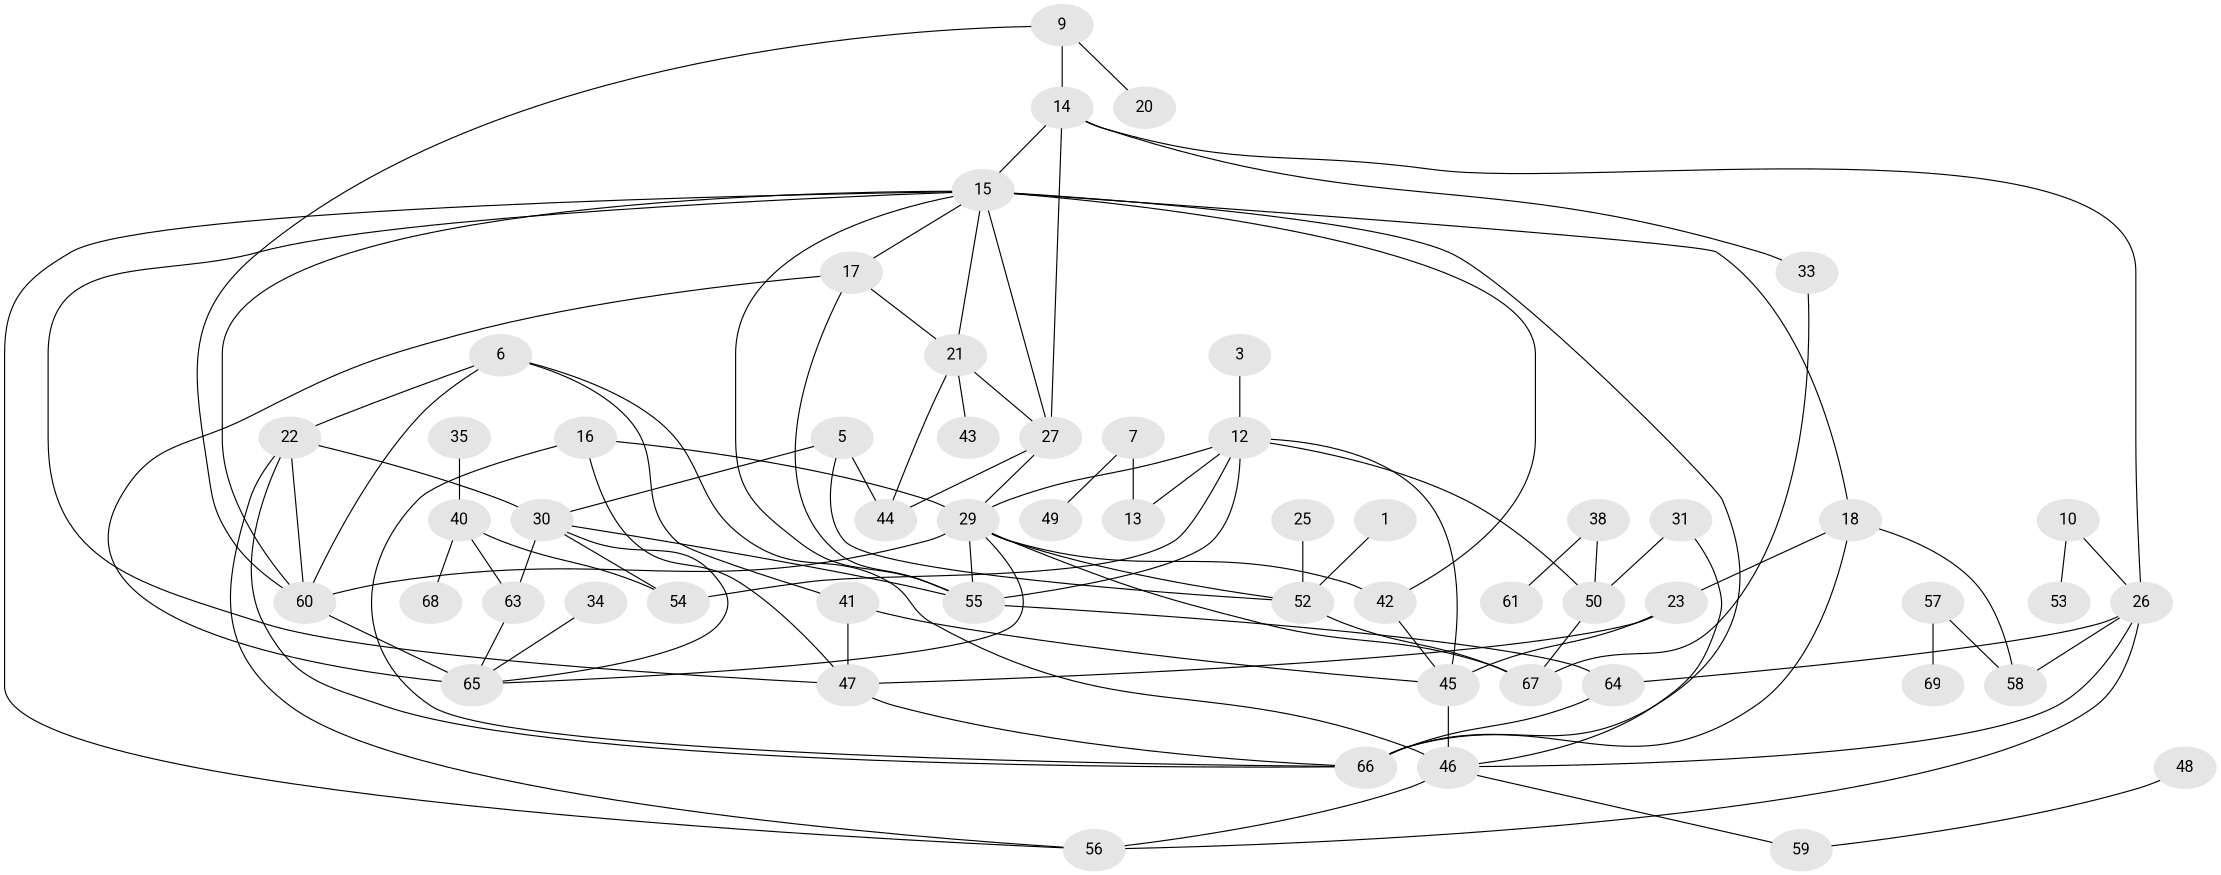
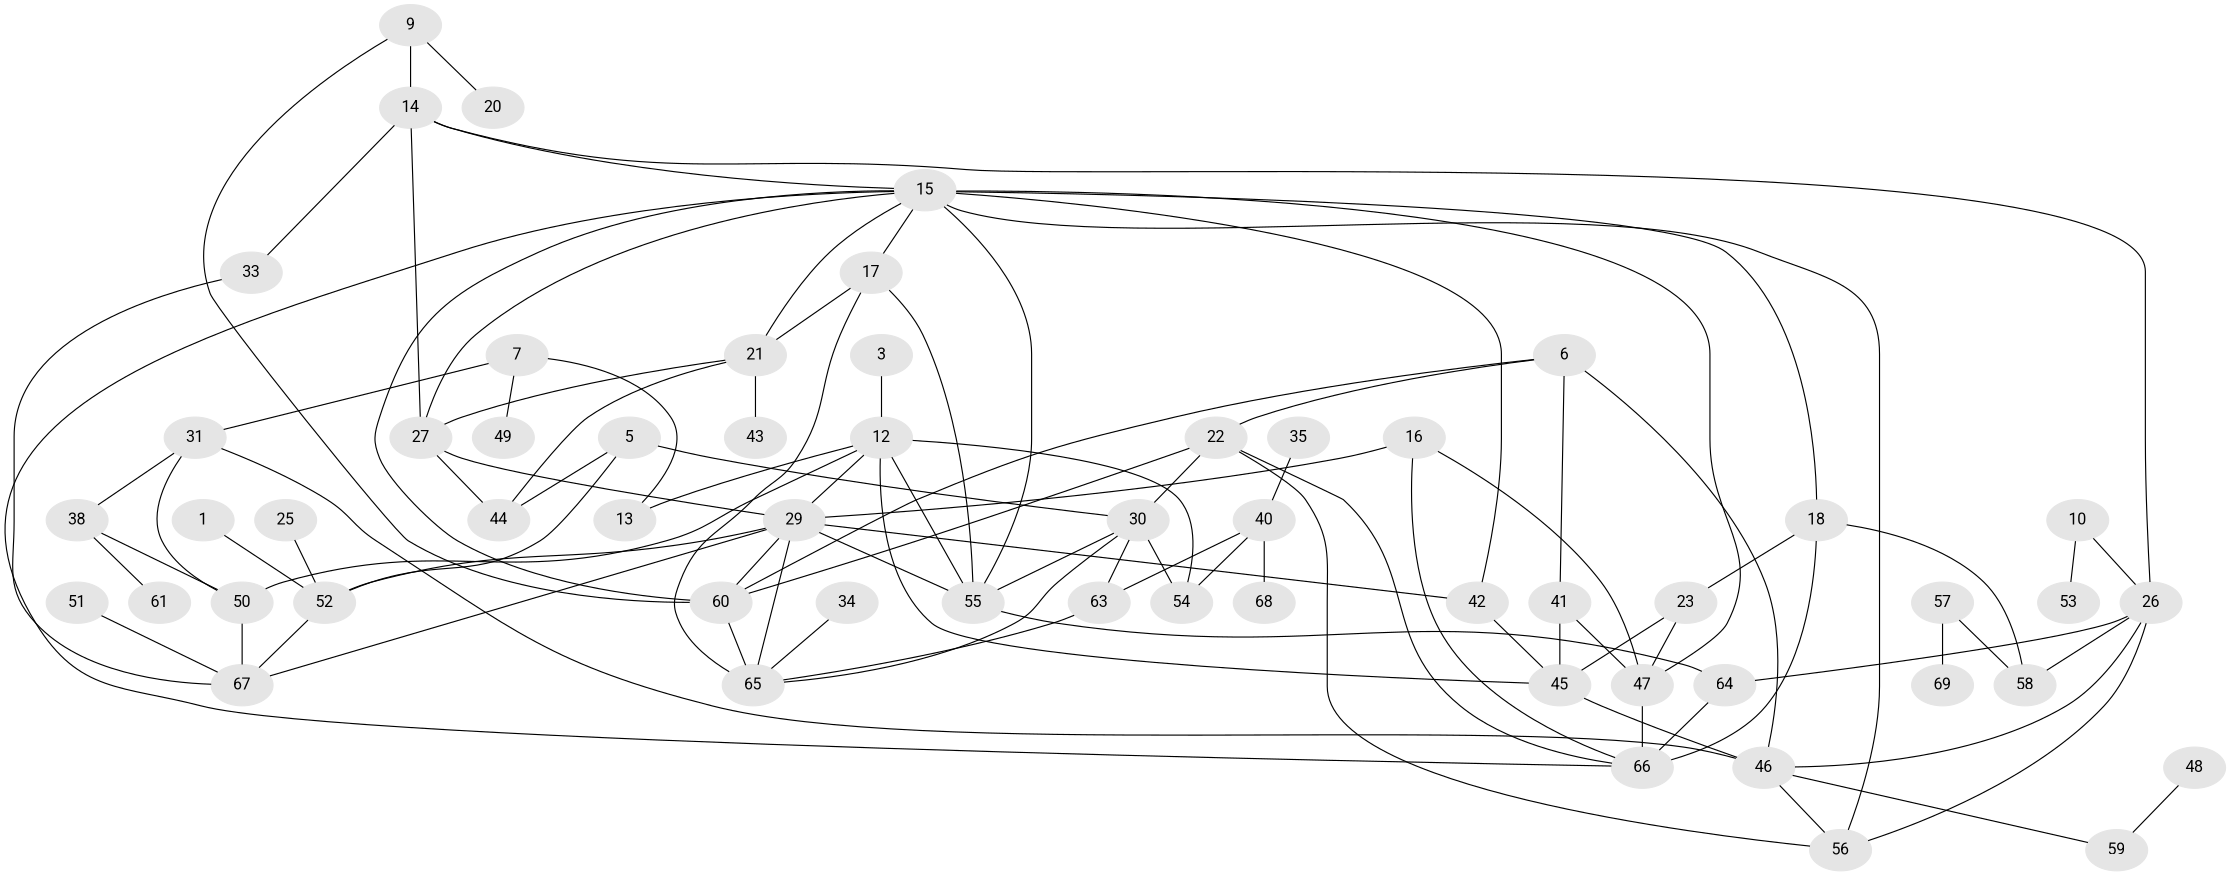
  graph {
    fontname=Roboto
    node [color=gray90 fontname=Roboto style=filled]
    edge [fontname=Roboto weight=1.0]
    1
    52
    67
    3
    12
    13
    29
    45
    50
    54
    55
    14
    26
    15
    27
    33
    5
    30
    44
    65
    63
    6
    22
    46
    60
    41
    56
    66
    23
    47
    59
    7
    31
    49
    38
    9
    20
    10
    53
    58
    64
    42
    17
    18
    21
    43
    16
    25
    61
    34
    35
    40
    68
    48
+   51
    57
    69
    1 -- 52
    52 -- 67
    3 -- 12
    12 -- 13
    12 -- 29
    12 -- 45 [weight=2.0]
    12 -- 50
    12 -- 54
    12 -- 55
    29 -- 52
    29 -- 67
    29 -- 55
    29 -- 65
    29 -- 60 [weight=2.0]
    29 -- 42
    45 -- 46 [weight=3.0]
    50 -- 67
    55 -- 64
    14 -- 26
    14 -- 15
    14 -- 27
    14 -- 33
    26 -- 46
    26 -- 56
    26 -- 58
    26 -- 64
    15 -- 55
    15 -- 27
    15 -- 60
    15 -- 56
    15 -- 66
    15 -- 47
    15 -- 42
    15 -- 17
    15 -- 18 [weight=2.0]
    15 -- 21
    27 -- 29
    27 -- 44
    33 -- 67
    5 -- 52
    5 -- 30
    5 -- 44
    30 -- 54
    30 -- 55
    30 -- 65
    30 -- 63
    63 -- 65
    6 -- 22
    6 -- 46
    6 -- 60
    6 -- 41
    22 -- 30
    22 -- 60
    22 -- 56
    22 -- 66
    46 -- 56
    46 -- 59
    60 -- 65 [weight=3.0]
    41 -- 45
    41 -- 47
    23 -- 45
    23 -- 47
    47 -- 66
    7 -- 13
+   7 -- 31
    7 -- 49
    31 -- 50
    31 -- 46
+   31 -- 38
    38 -- 50
    38 -- 61
    9 -- 14
    9 -- 60
    9 -- 20
    10 -- 26
    10 -- 53
    64 -- 66
    42 -- 45
    17 -- 55
    17 -- 65
    17 -- 21
    18 -- 66 [weight=2.0]
    18 -- 23
    18 -- 58
    21 -- 27
    21 -- 44
    21 -- 43
    16 -- 29
    16 -- 66
    16 -- 47
    25 -- 52
    34 -- 65
    35 -- 40
    40 -- 54
    40 -- 63
    40 -- 68
    48 -- 59
+   51 -- 67
    57 -- 58
    57 -- 69
  }
